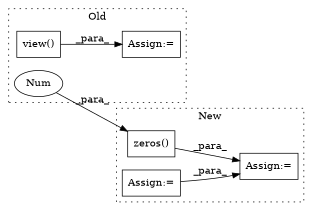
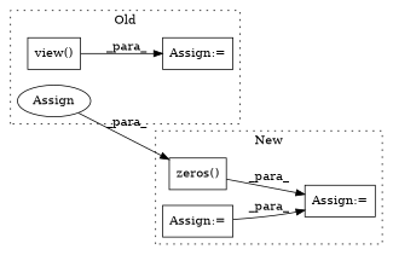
  digraph {
    rankdir=LR
    node [a=68 l=3 shape=box]
    n1 [a=75 l="12,1" label="zeros()" s="1171,1187"]
    n2 [l=4 label="Assign:=" s=1539]
    n3 [label="Assign:=" s=928]
    n4 [a=75 l="11,1" label="view()" s="1645,1661"]
-   n5 [a=76 l=2 label=Num s=1656 shape=ellipse]
+   n5 [a=76 l=2 label=Assign s=1656 shape=ellipse]
    n6 [label="Assign:=" s=1634]
    subgraph cluster_1 {
      label=New
      style=dotted
      n1
      n2
      n3
    }
    subgraph cluster_2 {
      label=Old
      style=dotted
      n4
      n5
      n6
    }
    n1 -> n2 [label=_para_]
    n3 -> n2 [label=_para_]
    n4 -> n6 [label=_para_]
    n5 -> n1 [label=_para_]
  }
